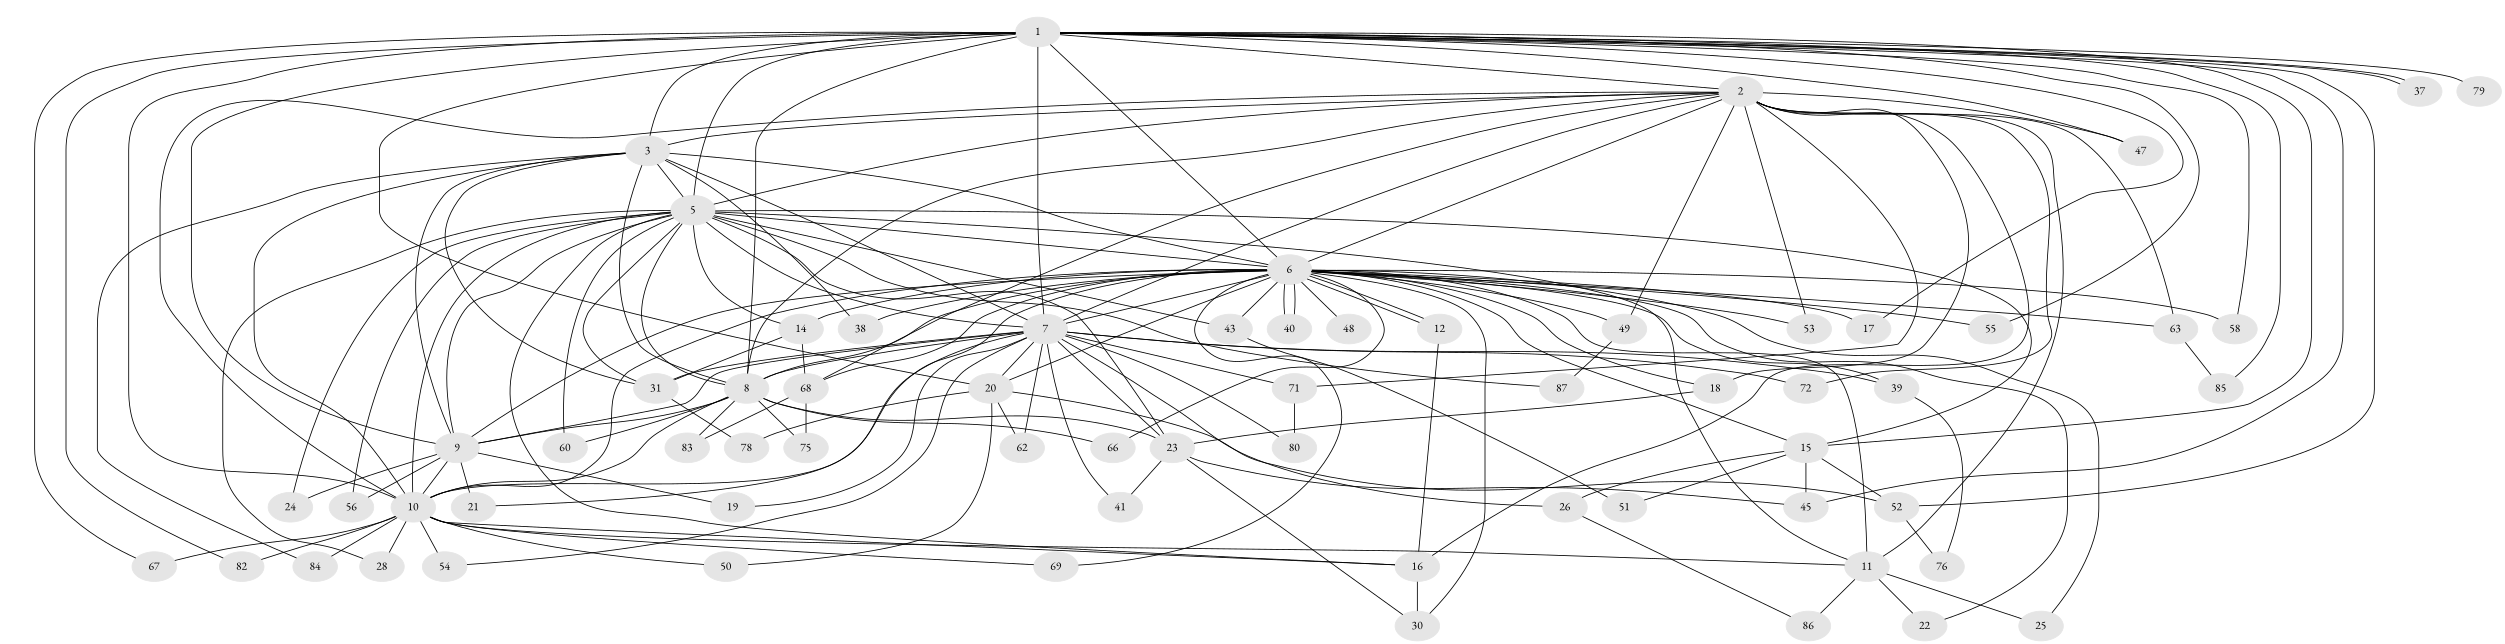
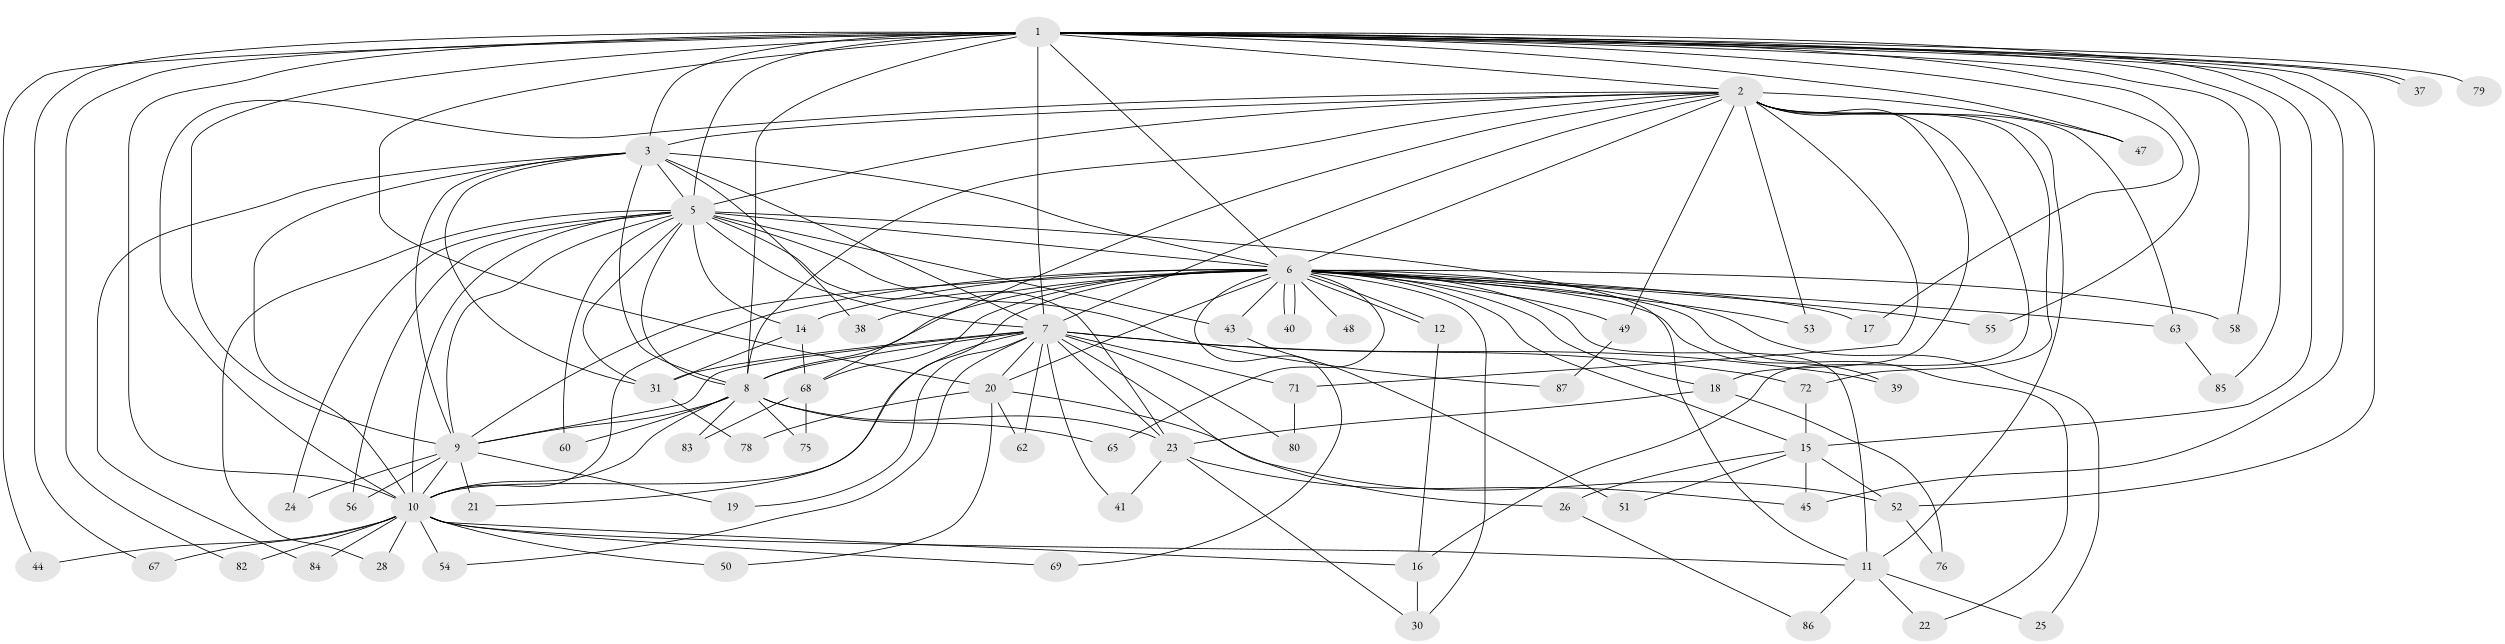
  graph {
    fontname="EB Garamond"
    node [color=gray90 fontname="EB Garamond" style=filled]
    edge [fontname="EB Garamond"]
    1 [super="+4"]
    2 [super="+57"]
    3 [super="+42"]
    5 [super="+70"]
    6 [super="+29"]
    7 [super="+27"]
    8 [super="+64"]
    9 [super="+74"]
    10 [super="+13"]
    15 [super="+35"]
    17
    20 [super="+46"]
    37
+   44
    45 [super="+59"]
    47
    52 [super="+68"]
    55
    58
    67
    79
    82
    85
    11 [super="+36"]
    16 [super="+33"]
    18
    49
    53
    n29 [label=68 super="+65"]
    63 [super="+77"]
    71
    72
    31 [super="+32"]
    38
    84
    14
    23 [super="+34"]
    24
    28
    43
    56
    60
    87
    12
    21
    22
    25
    30 [super="+81"]
    39
    40 [super="+73"]
    48
-   66
+   66 [label=65]
    69
    19
    26
    41
    54
    62
    80
    75
    83
    50
    51
    78
    76
    86
    1 -- 2 [weight=2]
    1 -- 3 [weight=2]
    1 -- 5 [weight=2]
    1 -- 6 [weight=2]
    1 -- 7 [weight=2]
    1 -- 8 [weight=2]
    1 -- 9 [weight=2]
    1 -- 10 [weight=2]
    1 -- 15
    1 -- 17
    1 -- 20 [weight=2]
    1 -- 37
    1 -- 37
+   1 -- 44
    1 -- 45
    1 -- 47
    1 -- 52
    1 -- 55
    1 -- 58
    1 -- 67
    1 -- 79
    1 -- 82
    1 -- 85
    2 -- 3
    2 -- 5
    2 -- 6
    2 -- 7
    2 -- 8
    2 -- 10
    2 -- 47
    2 -- 11 [weight=2]
    2 -- 16
    2 -- 18
    2 -- 49
    2 -- 53
    2 -- n29
    2 -- 63 [weight=2]
    2 -- 71
    2 -- 72
    3 -- 5
    3 -- 6
    3 -- 7
    3 -- 8
    3 -- 9
    3 -- 10
    3 -- 31
    3 -- 38
    3 -- 84
    5 -- 6
    5 -- 7
    5 -- 8
    5 -- 9
    5 -- 10
-   5 -- 15
+   72 -- 15
    5 -- 11
-   5 -- 16
    5 -- 31
    5 -- 14
    5 -- 23
    5 -- 24
    5 -- 28
    5 -- 43
    5 -- 56
    5 -- 60
    5 -- 87
-   6 -- 7
    6 -- 8
    6 -- 9 [weight=2]
    6 -- 10
    6 -- 15
    6 -- 17
    6 -- 20
    6 -- 55
    6 -- 58
    6 -- 11
    6 -- 18
    6 -- 49
    6 -- 53
    6 -- n29
    6 -- 63
    6 -- 38
    6 -- 14
    6 -- 43
    6 -- 12
    6 -- 12
    6 -- 21
    6 -- 22
    6 -- 25
    6 -- 30
    6 -- 39
    6 -- 40 [weight=2]
    6 -- 40
    6 -- 48
    6 -- 66
    6 -- 69
    7 -- 8
    7 -- 9
    7 -- 10 [weight=2]
    7 -- 20
    7 -- 71
    7 -- 72
    7 -- 31
    7 -- 23
    7 -- 39
    7 -- 19
    7 -- 26
    7 -- 41
    7 -- 54
    7 -- 62
    7 -- 80
    8 -- 9
    8 -- 10
    8 -- 23
    8 -- 60
    8 -- 66
    8 -- 75
    8 -- 83
    9 -- 10
    9 -- 24
    9 -- 56
    9 -- 21
    9 -- 19
+   10 -- 44
    10 -- 67
    10 -- 82
    10 -- 11
    10 -- 16
    10 -- 84
    10 -- 28
    10 -- 69
    10 -- 54
    10 -- 50
    15 -- 45
    15 -- 52
    15 -- 26
    15 -- 51
    20 -- 52
    20 -- 62
    20 -- 50
    20 -- 78
    52 -- 76
    11 -- 22
    11 -- 25
    11 -- 86
    16 -- 30
    18 -- 23
-   39 -- 76
+   18 -- 76
    49 -- 87
    n29 -- 75
    n29 -- 83
    63 -- 85
    71 -- 80
    31 -- 78
    14 -- n29
    14 -- 31
    23 -- 45
    23 -- 30
    23 -- 41
    43 -- 51
    12 -- 16
    26 -- 86
  }
